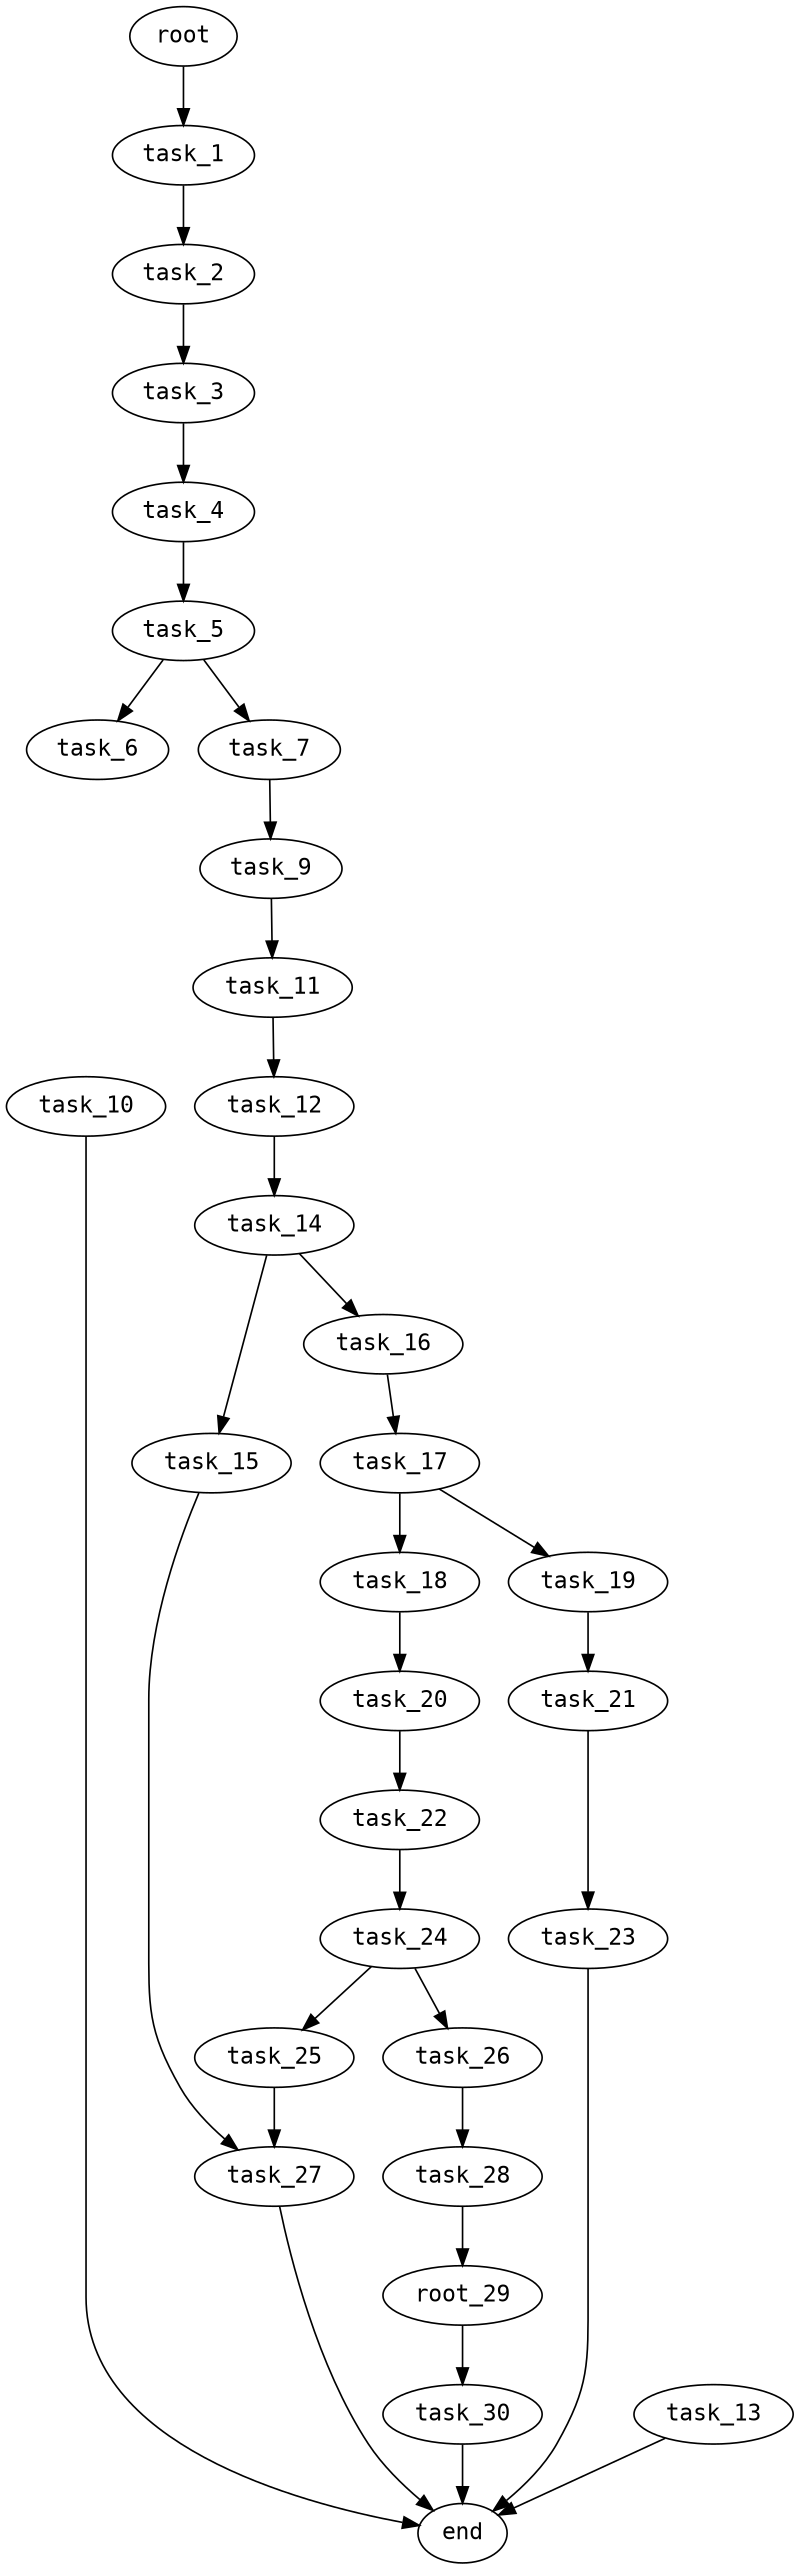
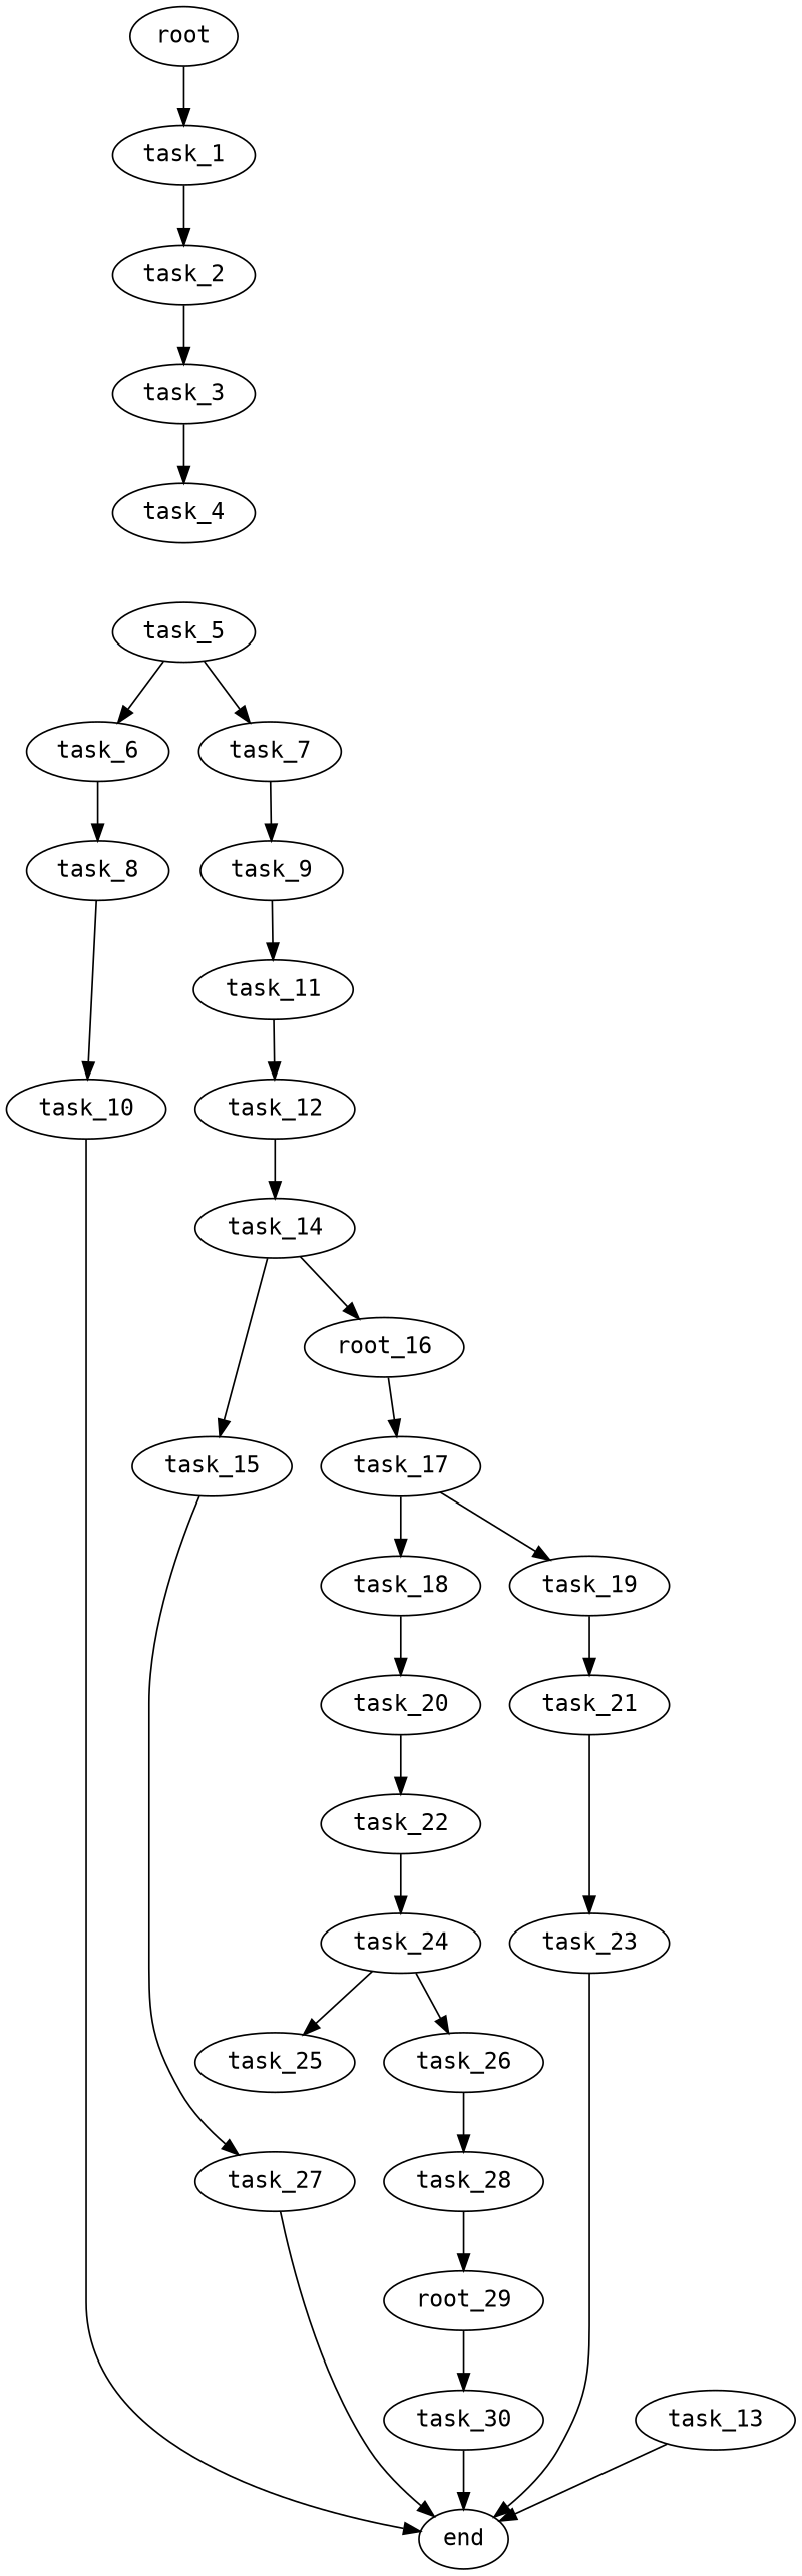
  digraph {
    fontname="DejaVu Sans Mono"
    node [fontname="DejaVu Sans Mono"]
    edge [fontname="DejaVu Sans Mono"]
    root
    task_1
    task_2
    task_3
    task_4
    task_5
    task_6
    task_7
+   task_8
    task_9
    task_10
    task_11
    end
    task_12
    task_14
    task_13
    task_15
-   task_16
+   task_16 [label=root_16]
    task_27
    task_17
    task_18
    task_19
    task_20
    task_21
    task_22
    task_23
    task_24
    task_25
    task_26
    task_28
    n31 [label=root_29]
    task_30
    root -> task_1
    task_1 -> task_2
    task_2 -> task_3
    task_3 -> task_4
-   task_4 -> task_5
    task_5 -> task_6
    task_5 -> task_7
+   task_6 -> task_8
    task_7 -> task_9
+   task_8 -> task_10
    task_9 -> task_11
    task_10 -> end
    task_11 -> task_12
    task_12 -> task_14
    task_14 -> task_15
    task_14 -> task_16
    task_13 -> end
    task_15 -> task_27
    task_16 -> task_17
    task_27 -> end
    task_17 -> task_18
    task_17 -> task_19
    task_18 -> task_20
    task_19 -> task_21
    task_20 -> task_22
    task_21 -> task_23
    task_22 -> task_24
    task_23 -> end
    task_24 -> task_25
    task_24 -> task_26
-   task_25 -> task_27
    task_26 -> task_28
    task_28 -> n31
    n31 -> task_30
    task_30 -> end
  }
